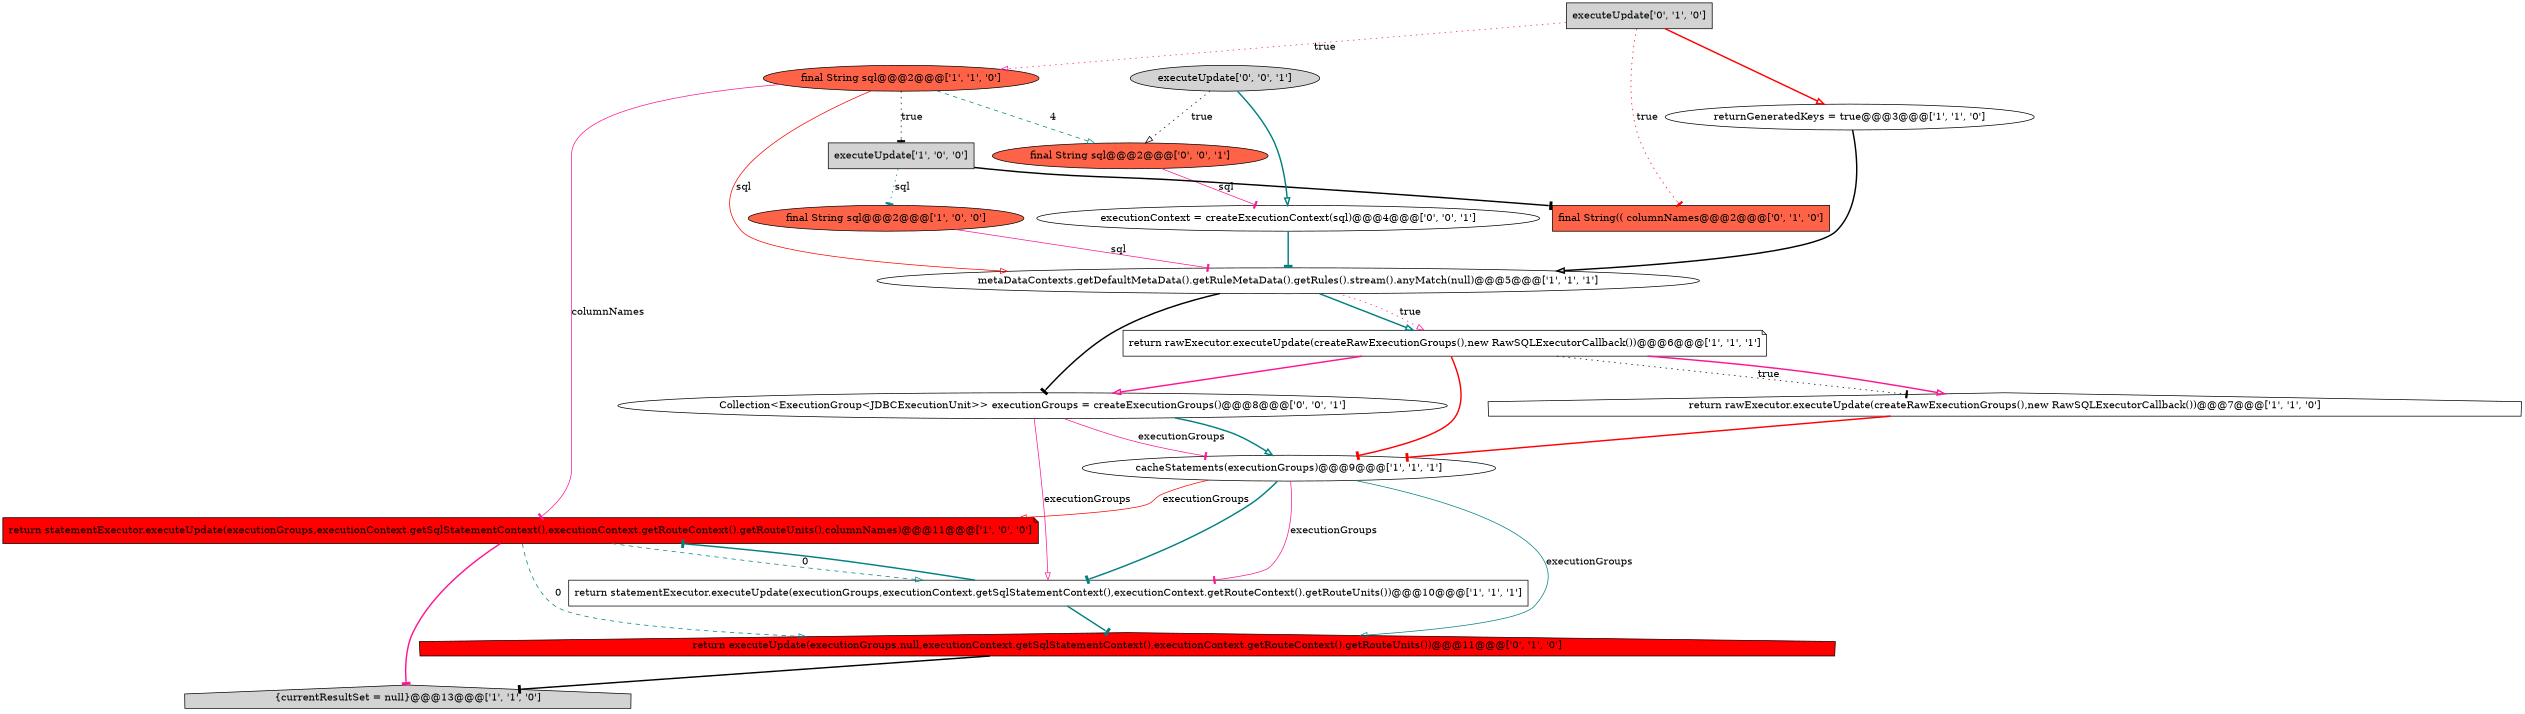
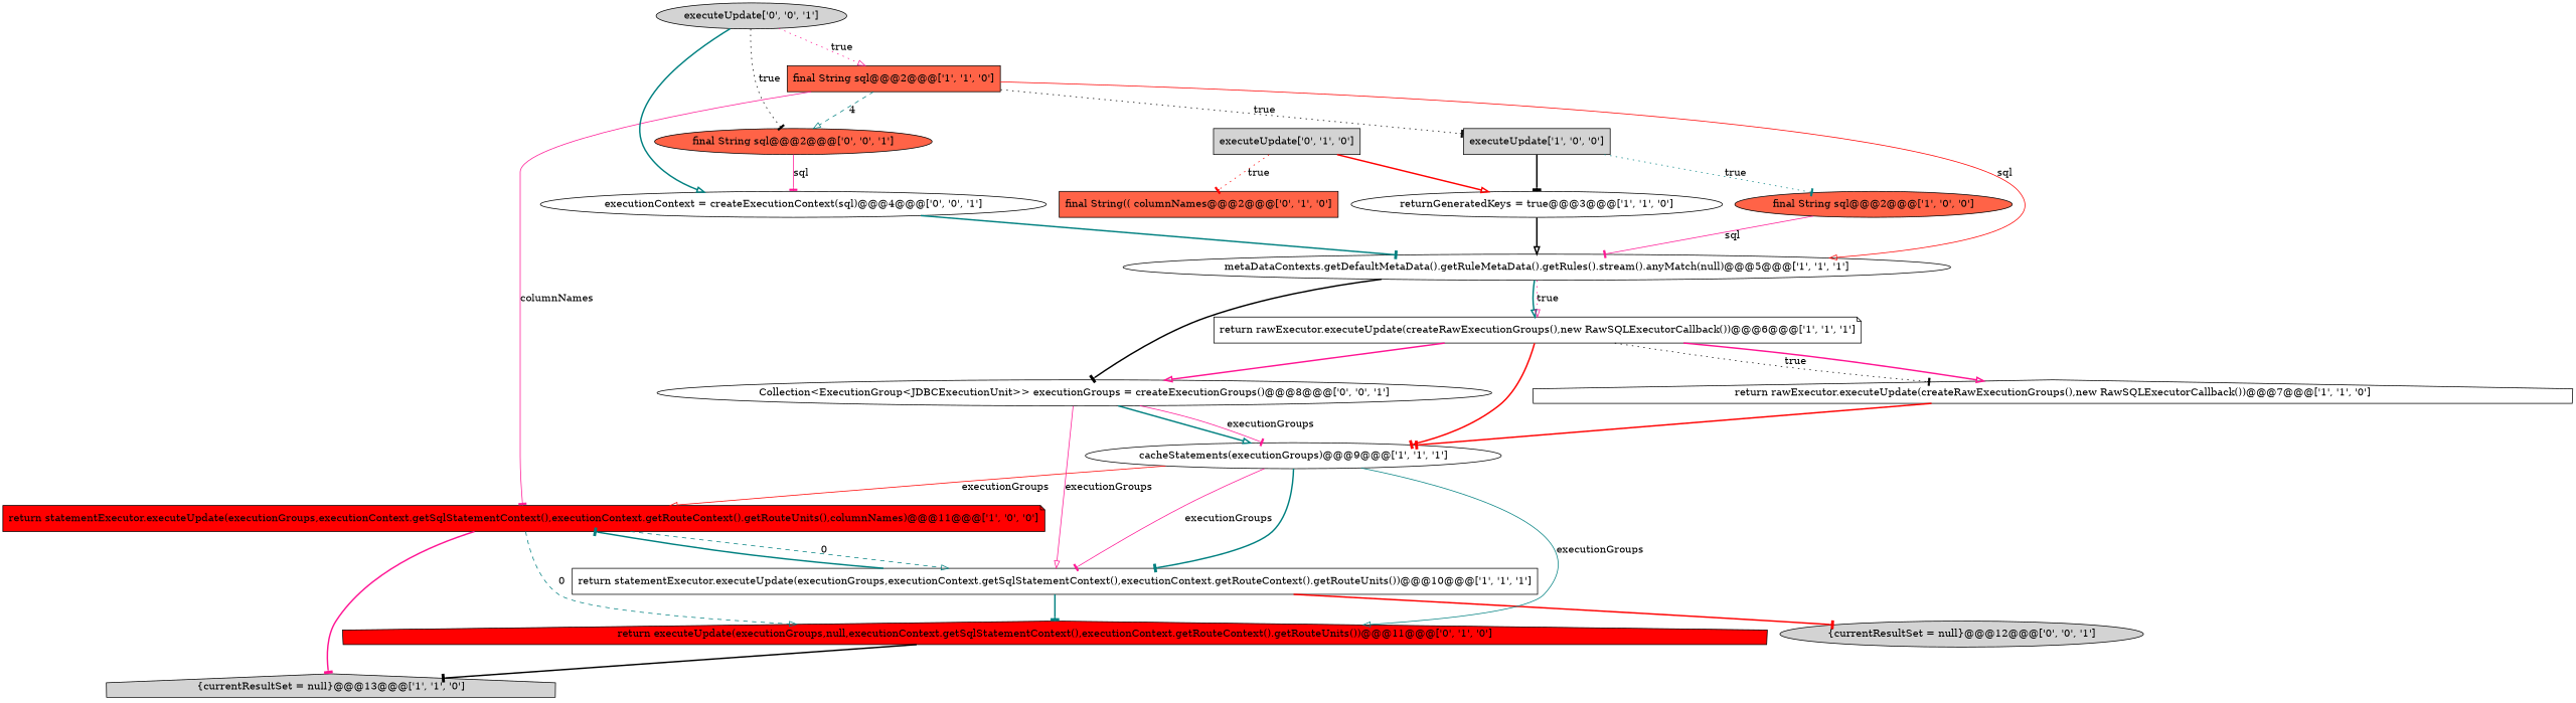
  digraph {
    node [fillcolor=white shape=ellipse style=filled]
    edge [arrowhead=tee color=teal style=bold]
    n1 [fillcolor=red label="return statementExecutor.executeUpdate(executionGroups,executionContext.getSqlStatementContext(),executionContext.getRouteContext().getRouteUnits(),columnNames)@@@11@@@['1', '0', '0']" shape=note]
    n2 [fillcolor=red label="return executeUpdate(executionGroups,null,executionContext.getSqlStatementContext(),executionContext.getRouteContext().getRouteUnits())@@@11@@@['0', '1', '0']" shape=house]
    n3 [label="return statementExecutor.executeUpdate(executionGroups,executionContext.getSqlStatementContext(),executionContext.getRouteContext().getRouteUnits())@@@10@@@['1', '1', '1']" shape=box]
    n4 [fillcolor=lightgray label="{currentResultSet = null}@@@13@@@['1', '1', '0']" shape=house]
+   n5 [fillcolor=lightgray label="{currentResultSet = null}@@@12@@@['0', '0', '1']"]
    n6 [label="cacheStatements(executionGroups)@@@9@@@['1', '1', '1']"]
    n7 [label="Collection<ExecutionGroup<JDBCExecutionUnit>> executionGroups = createExecutionGroups()@@@8@@@['0', '0', '1']"]
    n8 [fillcolor=lightgray label="executeUpdate['0', '1', '0']" shape=box]
    n9 [label="returnGeneratedKeys = true@@@3@@@['1', '1', '0']"]
-   n10 [fillcolor=tomato label="final String sql@@@2@@@['1', '1', '0']"]
+   n10 [fillcolor=tomato label="final String sql@@@2@@@['1', '1', '0']" shape=box]
    n11 [fillcolor=tomato label="final String(( columnNames@@@2@@@['0', '1', '0']" shape=box]
    n12 [label="metaDataContexts.getDefaultMetaData().getRuleMetaData().getRules().stream().anyMatch(null)@@@5@@@['1', '1', '1']"]
    n13 [fillcolor=tomato label="final String sql@@@2@@@['0', '0', '1']"]
    n14 [fillcolor=lightgray label="executeUpdate['1', '0', '0']" shape=box]
    n15 [label="executionContext = createExecutionContext(sql)@@@4@@@['0', '0', '1']"]
    n16 [label="return rawExecutor.executeUpdate(createRawExecutionGroups(),new RawSQLExecutorCallback())@@@6@@@['1', '1', '1']" shape=note]
    n17 [label="return rawExecutor.executeUpdate(createRawExecutionGroups(),new RawSQLExecutorCallback())@@@7@@@['1', '1', '0']" shape=house]
    n18 [fillcolor=lightgray label="executeUpdate['0', '0', '1']"]
    n19 [fillcolor=tomato label="final String sql@@@2@@@['1', '0', '0']"]
    n1 -> n2 [arrowhead=onormal label=0 style=dashed]
    n1 -> n3 [arrowhead=onormal label=0 style=dashed]
    n1 -> n4 [color=deeppink]
    n2 -> n4 [color=black]
    n3 -> n1
    n3 -> n2
+   n3 -> n5 [color=red]
    n6 -> n1 [arrowhead=onormal color=red label=executionGroups style=solid]
    n6 -> n2 [arrowhead=onormal label=executionGroups style=solid]
    n6 -> n3 [color=deeppink label=executionGroups style=solid]
    n6 -> n3
    n7 -> n3 [arrowhead=onormal color=deeppink label=executionGroups style=solid]
    n7 -> n6 [arrowhead=onormal]
    n7 -> n6 [color=deeppink label=executionGroups style=solid]
    n8 -> n9 [arrowhead=onormal color=red]
-   n8 -> n10 [arrowhead=onormal color=deeppink label=true style=dotted]
+   n18 -> n10 [arrowhead=onormal color=deeppink label=true style=dotted]
    n8 -> n11 [color=red label=true style=dotted]
    n9 -> n12 [arrowhead=onormal color=black]
    n10 -> n1 [color=deeppink label=columnNames style=solid]
    n10 -> n12 [arrowhead=onormal color=red label=sql style=solid]
    n10 -> n13 [arrowhead=onormal label=4 style=dashed]
    n10 -> n14 [color=black label=true style=dotted]
    n12 -> n7 [color=black]
    n12 -> n16 [arrowhead=onormal]
    n12 -> n16 [arrowhead=onormal color=deeppink label=true style=dotted]
    n13 -> n15 [color=deeppink label=sql style=solid]
-   n14 -> n11 [color=black]
-   n14 -> n19 [label=sql style=dotted]
+   n14 -> n9 [color=black]
+   n14 -> n19 [label=true style=dotted]
    n15 -> n12
    n16 -> n6 [color=red]
    n16 -> n7 [arrowhead=onormal color=deeppink]
    n16 -> n17 [color=black label=true style=dotted]
    n16 -> n17 [arrowhead=onormal color=deeppink]
    n17 -> n6 [color=red]
-   n18 -> n13 [arrowhead=onormal color=black label=true style=dotted]
+   n18 -> n13 [color=black label=true style=dotted]
    n18 -> n15 [arrowhead=onormal]
    n19 -> n12 [color=deeppink label=sql style=solid]
  }
